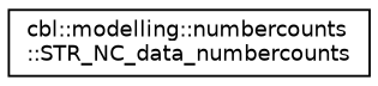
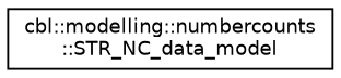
  digraph {
    rankdir=LR
-   n1 [color=black fillcolor=white fontname=Helvetica fontsize=10 height=0.2 label="cbl::modelling::numbercounts\l::STR_NC_data_numbercounts" shape=record style=filled width=0.4]
+   n1 [color=black fillcolor=white fontname=Helvetica fontsize=10 height=0.2 label="cbl::modelling::numbercounts\l::STR_NC_data_model" shape=record style=filled width=0.4]
  }
